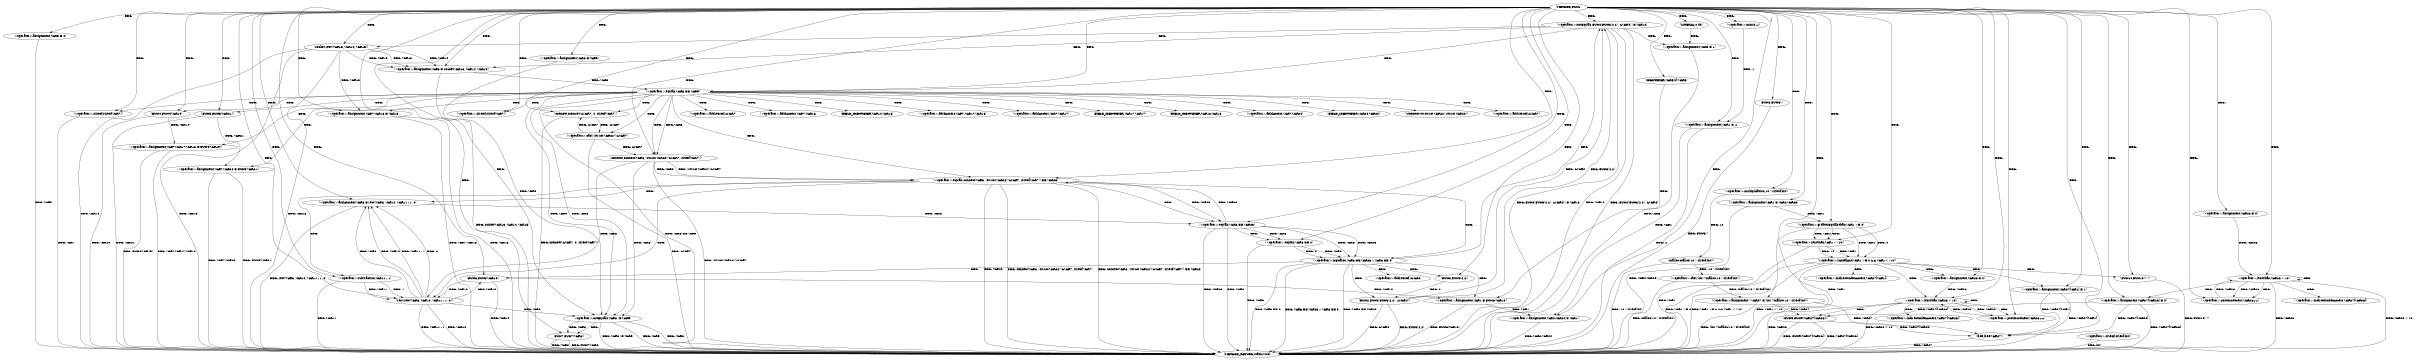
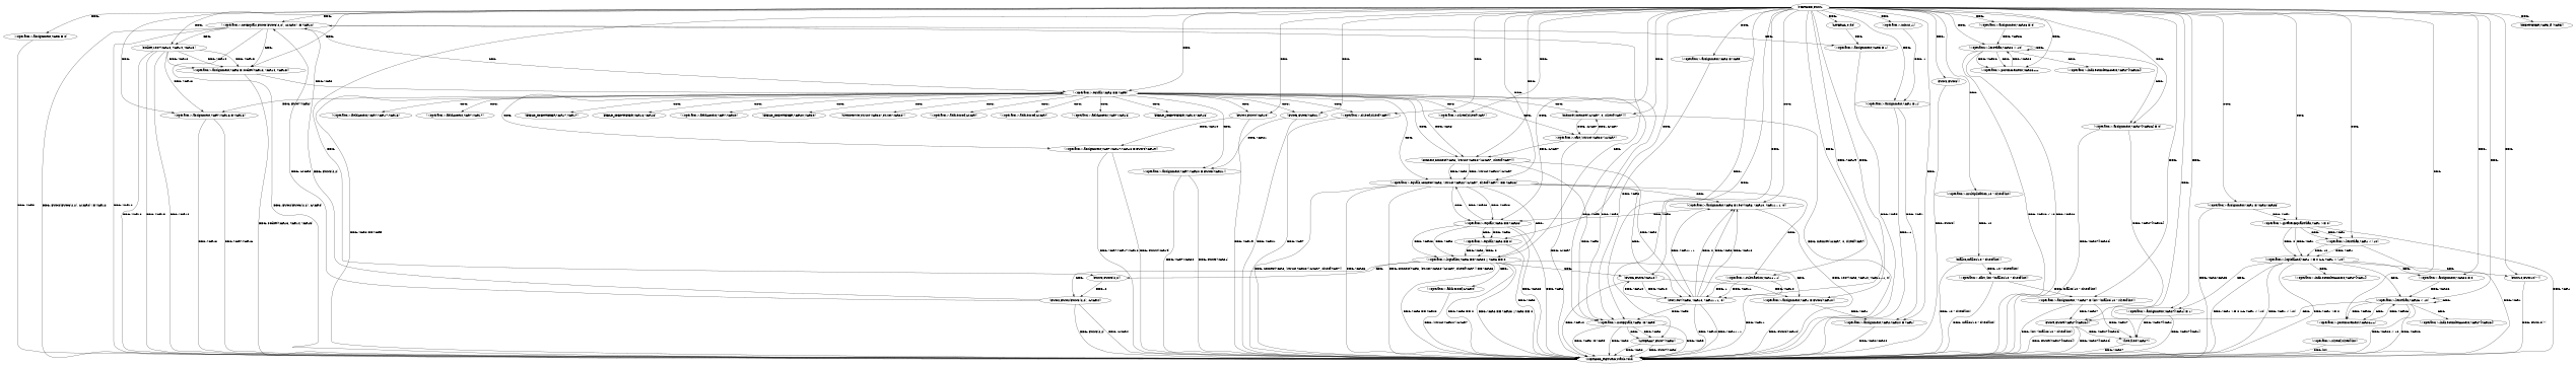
  digraph {
    fontname="DejaVu Serif"
    node [fontname="DejaVu Serif"]
    edge [fontname="DejaVu Serif"]
    n1 [label="(METHOD,FUN1)"]
    n2 [label="(<operator>.assignment,VAR1 = -1)"]
    n3 [label="(<operator>.minus,-1)"]
    n4 [label="(<operator>.assignment,VAR5 = 0)"]
    n5 [label="(<operator>.assignment,VAR8 = VAR9)"]
    n6 [label="(<operator>.notEquals,FUN2(FUN3(2,2), &VAR4) != VAR12)"]
    n7 [label="(FUN3,FUN3(2,2))"]
    n8 [label="(<operator>.assignment,VAR8 = socket(VAR13, VAR14, VAR15))"]
    n9 [label="(socket,recv(VAR13, VAR14, VAR15))"]
    n10 [label="(<operator>.equals,VAR8 == VAR9)"]
    n11 [label="(memset,memset(&VAR7, 0, sizeof(VAR7)))"]
    n12 [label="(<operator>.sizeOf,sizeof(VAR7))"]
    n13 [label="(<operator>.assignment,VAR7.VAR16 = VAR13)"]
    n14 [label="(FUN4,FUN4(VAR19))"]
    n15 [label="(FUN5,FUN5(VAR21))"]
    n16 [label="(<operator>.equals,connect(VAR8, (struct VAR22*)&VAR7, sizeof(VAR7)) == VAR23)"]
    n17 [label="(connect,connect(VAR8, (struct VAR22*)&VAR7, sizeof(VAR7)))"]
    n18 [label="(<operator>.sizeOf,sizeof(VAR7))"]
    n19 [label="(<operator>.assignment,VAR6 = recv(VAR8, VAR10, VAR11 - 1, 0))"]
    n20 [label="(recv,recv(VAR8, VAR10, VAR11 - 1, 0))"]
    n21 [label="(<operator>.subtraction,VAR11 - 1)"]
    n22 [label="(<operator>.equals,VAR6 == VAR23)"]
    n23 [label="(<operator>.equals,VAR6 == 0)"]
    n24 [label="(<operator>.assignment,VAR1 = FUN6(VAR10))"]
    n25 [label="(FUN6,FUN6(VAR10))"]
    n26 [label="(LITERAL,0,do)"]
    n27 [label="(<operator>.notEquals,VAR8 != VAR9)"]
-   n28 [label="(FUN7,FUN7(VAR8))"]
+   n28 [label="(LITERAL7,FUN7(VAR8))"]
    n29 [label="(IDENTIFIER,VAR5,if (VAR5))"]
    n30 [label="(FUN8,FUN8())"]
    n31 [label="(<operator>.assignment,VAR2.VAR24 = VAR1)"]
    n32 [label="(<operator>.assignment,VAR1 = VAR2.VAR25)"]
    n33 [label="(<operator>.assignment,* VAR27 = (int *)malloc(10 * sizeof(int)))"]
    n34 [label="(<operator>.multiplication,10 * sizeof(int))"]
    n35 [label="(<operator>.assignment,VAR26 = 0)"]
    n36 [label="(<operator>.lessThan,VAR26 < 10)"]
    n37 [label="(<operator>.postIncrement,VAR26++)"]
    n38 [label="(<operator>.assignment,VAR27[VAR26] = 0)"]
    n39 [label="(<operator>.greaterEqualsThan,VAR1 >= 0)"]
    n40 [label="(<operator>.lessThan,VAR1 < (10))"]
    n41 [label="(<operator>.assignment,VAR27[VAR1] = 1)"]
    n42 [label="(<operator>.assignment,VAR26 = 0)"]
    n43 [label="(<operator>.lessThan,VAR26 < 10)"]
    n44 [label="(<operator>.postIncrement,VAR26++)"]
    n45 [label="(FUN10,FUN10(\"\"))"]
    n46 [label="(free,free(VAR27))"]
    n47 [label="(METHOD_RETURN,static void)"]
    n48 [label="(<operator>.assignment,VAR5 = 1)"]
    n49 [label="(FUN2,FUN2(FUN3(2,2), &VAR4))"]
    n50 [label="(<operator>.assignment,VAR7.VAR17.VAR18 = FUN4(VAR19))"]
    n51 [label="(<operator>.assignment,VAR7.VAR20 = FUN5(VAR21))"]
    n52 [label="(<operator>.cast,(struct VAR22*)&VAR7)"]
    n53 [label="(<operator>.addressOf,&VAR7)"]
    n54 [label="(<operator>.fieldAccess,VAR7.VAR16)"]
    n55 [label="(FIELD_IDENTIFIER,VAR10,VAR16)"]
    n56 [label="(<operator>.fieldAccess,VAR7.VAR17.VAR18)"]
    n57 [label="(<operator>.fieldAccess,VAR7.VAR17)"]
    n58 [label="(FIELD_IDENTIFIER,VAR17,VAR17)"]
    n59 [label="(FIELD_IDENTIFIER,VAR18,VAR18)"]
    n60 [label="(<operator>.fieldAccess,VAR7.VAR20)"]
    n61 [label="(FIELD_IDENTIFIER,VAR20,VAR20)"]
    n62 [label="(UNKNOWN,struct VAR22*,struct VAR22*)"]
    n63 [label="(<operator>.addressOf,&VAR7)"]
    n64 [label="(<operator>.logicalOr,VAR6 == VAR23 || VAR6 == 0)"]
    n65 [label="(FUN9,FUN9(VAR27[VAR26]))"]
    n66 [label="(malloc,malloc(10 * sizeof(int)))"]
    n67 [label="(<operator>.sizeOf,sizeof(int))"]
    n68 [label="(<operator>.indirectIndexAccess,VAR27[VAR26])"]
    n69 [label="(<operator>.logicalAnd,VAR1 >= 0 && VAR1 < (10))"]
    n70 [label="(<operator>.indirectIndexAccess,VAR27[VAR26])"]
    n71 [label="(<operator>.addressOf,&VAR4)"]
    n72 [label="(<operator>.cast,(int *)malloc(10 * sizeof(int)))"]
    n73 [label="(<operator>.indirectIndexAccess,VAR27[VAR1])"]
    n1 -> n2 [label="DDG: "]
    n1 -> n3 [label="DDG: "]
    n1 -> n4 [label="DDG: "]
    n1 -> n5 [label="DDG: "]
    n1 -> n6 [label="DDG: "]
    n1 -> n7 [label="DDG: "]
    n1 -> n8 [label="DDG: "]
    n1 -> n9 [label="DDG: "]
    n1 -> n10 [label="DDG: "]
    n1 -> n11 [label="DDG: "]
    n1 -> n12 [label="DDG: "]
    n1 -> n13 [label="DDG: "]
    n1 -> n14 [label="DDG: "]
    n1 -> n15 [label="DDG: "]
    n1 -> n16 [label="DDG: "]
    n1 -> n17 [label="DDG: "]
    n1 -> n18 [label="DDG: "]
    n1 -> n19 [label="DDG: "]
-   n1 -> n20 [label="DDG: "]
+   n1 -> n20 [label="DDG: VAR19"]
    n1 -> n21 [label="DDG: "]
    n1 -> n22 [label="DDG: "]
    n1 -> n23 [label="DDG: "]
-   n29 -> n24 [label="DDG: "]
+   n1 -> n24 [label="DDG: "]
    n1 -> n25 [label="DDG: "]
    n1 -> n26 [label="DDG: "]
    n1 -> n27 [label="DDG: "]
    n1 -> n28 [label="DDG: "]
    n1 -> n29 [label="DDG: "]
    n1 -> n30 [label="DDG: "]
    n1 -> n31 [label="DDG: "]
    n1 -> n32 [label="DDG: "]
    n1 -> n33 [label="DDG: "]
    n1 -> n34 [label="DDG: "]
    n1 -> n35 [label="DDG: "]
    n1 -> n36 [label="DDG: "]
    n1 -> n37 [label="DDG: "]
    n1 -> n38 [label="DDG: "]
    n1 -> n39 [label="DDG: "]
    n1 -> n40 [label="DDG: "]
    n1 -> n41 [label="DDG: "]
    n1 -> n42 [label="DDG: "]
    n1 -> n43 [label="DDG: "]
    n1 -> n44 [label="DDG: "]
    n1 -> n45 [label="DDG: "]
    n1 -> n46 [label="DDG: "]
    n2 -> n31 [label="DDG: VAR1"]
    n2 -> n47 [label="DDG: -1"]
    n3 -> n2 [label="DDG: 1"]
    n4 -> n47 [label="DDG: VAR5"]
    n5 -> n27 [label="DDG: VAR8"]
    n6 -> n8 [label="CDG: "]
    n6 -> n9 [label="CDG: "]
    n6 -> n10 [label="CDG: "]
    n6 -> n47 [label="DDG: FUN2(FUN3(2,2), &VAR4)"]
    n6 -> n47 [label="DDG: FUN2(FUN3(2,2), &VAR4) != VAR12"]
    n6 -> n47 [label="DDG: VAR12"]
    n6 -> n48 [label="CDG: "]
    n7 -> n49 [label="DDG: 2"]
    n8 -> n10 [label="DDG: VAR8"]
    n8 -> n47 [label="DDG: socket(VAR13, VAR14, VAR15)"]
    n9 -> n8 [label="DDG: VAR13"]
    n9 -> n8 [label="DDG: VAR14"]
    n9 -> n8 [label="DDG: VAR15"]
    n9 -> n13 [label="DDG: VAR13"]
    n9 -> n47 [label="DDG: VAR15"]
    n9 -> n47 [label="DDG: VAR14"]
    n9 -> n47 [label="DDG: VAR13"]
    n10 -> n11 [label="CDG: "]
    n10 -> n12 [label="CDG: "]
-   n10 -> n13 [label="CDG: "]
+   n10 -> n13 [label="DDG: FUN7(VAR8)"]
    n10 -> n14 [label="CDG: "]
    n10 -> n15 [label="CDG: "]
    n10 -> n16 [label="CDG: "]
    n10 -> n17 [label="DDG: VAR8"]
    n10 -> n17 [label="CDG: "]
    n10 -> n18 [label="CDG: "]
    n10 -> n27 [label="DDG: VAR8"]
    n10 -> n27 [label="DDG: VAR9"]
    n10 -> n47 [label="DDG: VAR8 == VAR9"]
    n10 -> n50 [label="CDG: "]
    n10 -> n51 [label="CDG: "]
    n10 -> n52 [label="CDG: "]
    n10 -> n53 [label="CDG: "]
    n10 -> n54 [label="CDG: "]
    n10 -> n55 [label="CDG: "]
    n10 -> n56 [label="CDG: "]
    n10 -> n57 [label="CDG: "]
    n10 -> n58 [label="CDG: "]
    n10 -> n59 [label="CDG: "]
    n10 -> n60 [label="CDG: "]
    n10 -> n61 [label="CDG: "]
    n10 -> n62 [label="CDG: "]
    n10 -> n63 [label="CDG: "]
    n11 -> n47 [label="DDG: memset(&VAR7, 0, sizeof(VAR7))"]
    n11 -> n52 [label="DDG: &VAR7"]
    n13 -> n47 [label="DDG: VAR13"]
    n13 -> n47 [label="DDG: VAR7.VAR16"]
    n14 -> n47 [label="DDG: VAR19"]
    n14 -> n50 [label="DDG: VAR19"]
    n15 -> n47 [label="DDG: VAR21"]
    n15 -> n51 [label="DDG: VAR21"]
    n16 -> n19 [label="CDG: "]
    n16 -> n20 [label="CDG: "]
    n16 -> n21 [label="CDG: "]
    n16 -> n22 [label="DDG: VAR23"]
    n16 -> n22 [label="CDG: "]
    n16 -> n47 [label="DDG: VAR23"]
    n16 -> n47 [label="DDG: connect(VAR8, (struct VAR22*)&VAR7, sizeof(VAR7))"]
    n16 -> n47 [label="DDG: connect(VAR8, (struct VAR22*)&VAR7, sizeof(VAR7)) == VAR23"]
    n16 -> n64 [label="CDG: "]
    n17 -> n16 [label="DDG: VAR8"]
    n17 -> n16 [label="DDG: (struct VAR22*)&VAR7"]
    n17 -> n20 [label="DDG: VAR8"]
    n17 -> n27 [label="DDG: VAR8"]
-   n17 -> n47 [label="DDG: (struct VAR22*)&VAR7"]
+   n71 -> n47 [label="DDG: (struct VAR22*)&VAR7"]
    n18 -> n47 [label="DDG: VAR7"]
    n19 -> n22 [label="DDG: VAR6"]
    n19 -> n47 [label="DDG: recv(VAR8, VAR10, VAR11 - 1, 0)"]
    n20 -> n19 [label="DDG: VAR8"]
    n20 -> n19 [label="DDG: VAR10"]
    n20 -> n19 [label="DDG: VAR11 - 1"]
    n20 -> n19 [label="DDG: 0"]
-   n20 -> n25 [label="CDG: VAR10"]
+   n20 -> n25 [label="DDG: VAR10"]
    n20 -> n27 [label="DDG: VAR8"]
    n20 -> n47 [label="DDG: VAR10"]
    n20 -> n47 [label="DDG: VAR11 - 1"]
    n21 -> n20 [label="DDG: VAR11"]
    n21 -> n20 [label="DDG: 1"]
    n21 -> n47 [label="DDG: VAR11"]
    n22 -> n16 [label="DDG: VAR23"]
    n22 -> n23 [label="DDG: VAR6"]
    n22 -> n23 [label="CDG: "]
    n22 -> n47 [label="DDG: VAR23"]
    n22 -> n47 [label="DDG: VAR6"]
    n22 -> n64 [label="DDG: VAR6"]
    n22 -> n64 [label="DDG: VAR23"]
    n23 -> n47 [label="DDG: VAR6"]
    n23 -> n64 [label="DDG: VAR6"]
    n23 -> n64 [label="DDG: 0"]
    n24 -> n31 [label="DDG: VAR1"]
    n24 -> n47 [label="DDG: FUN6(VAR10)"]
    n25 -> n20 [label="DDG: VAR10"]
    n25 -> n24 [label="DDG: VAR10"]
    n25 -> n47 [label="DDG: VAR10"]
    n26 -> n48 [label="DDG: "]
    n27 -> n28 [label="DDG: VAR8"]
    n27 -> n28 [label="CDG: "]
    n27 -> n47 [label="DDG: VAR9"]
    n27 -> n47 [label="DDG: VAR8 != VAR9"]
    n27 -> n47 [label="DDG: VAR8"]
    n28 -> n47 [label="DDG: FUN7(VAR8)"]
    n28 -> n47 [label="DDG: VAR8"]
    n30 -> n47 [label="DDG: FUN8()"]
    n31 -> n47 [label="DDG: VAR2.VAR24"]
    n32 -> n39 [label="DDG: VAR1"]
    n32 -> n47 [label="DDG: VAR2.VAR25"]
    n33 -> n46 [label="DDG: VAR27"]
    n33 -> n47 [label="DDG: (int *)malloc(10 * sizeof(int))"]
    n33 -> n65 [label="DDG: VAR27"]
    n34 -> n66 [label="DDG: 10"]
    n35 -> n36 [label="DDG: VAR26"]
    n36 -> n36 [label="CDG: "]
    n36 -> n37 [label="DDG: VAR26"]
    n36 -> n37 [label="CDG: "]
    n36 -> n38 [label="CDG: "]
    n36 -> n47 [label="DDG: VAR26"]
    n36 -> n47 [label="DDG: VAR26 < 10"]
    n36 -> n68 [label="CDG: "]
    n37 -> n36 [label="DDG: VAR26"]
-   n38 -> n46 [label="DDG: VAR27[VAR26]"]
    n38 -> n47 [label="DDG: VAR27[VAR26]"]
    n38 -> n65 [label="DDG: VAR27[VAR26]"]
    n39 -> n40 [label="DDG: VAR1"]
    n39 -> n40 [label="CDG: "]
    n39 -> n47 [label="DDG: VAR1"]
    n39 -> n69 [label="DDG: VAR1"]
    n39 -> n69 [label="DDG: 0"]
    n40 -> n47 [label="DDG: VAR1"]
    n40 -> n69 [label="DDG: VAR1"]
    n40 -> n69 [label="DDG: 10"]
    n41 -> n46 [label="DDG: VAR27[VAR1]"]
    n41 -> n47 [label="DDG: VAR27[VAR1]"]
    n42 -> n43 [label="DDG: VAR26"]
    n43 -> n43 [label="CDG: "]
    n43 -> n44 [label="DDG: VAR26"]
    n43 -> n44 [label="CDG: "]
    n43 -> n47 [label="DDG: VAR26"]
    n43 -> n47 [label="DDG: VAR26 < 10"]
    n43 -> n65 [label="CDG: "]
    n43 -> n70 [label="CDG: "]
    n44 -> n43 [label="DDG: VAR26"]
    n45 -> n47 [label="DDG: FUN10(\"\")"]
    n46 -> n47 [label="DDG: VAR27"]
    n48 -> n47 [label="DDG: VAR5"]
    n49 -> n6 [label="DDG: FUN3(2,2)"]
    n49 -> n6 [label="DDG: &VAR4"]
    n49 -> n47 [label="DDG: FUN3(2,2)"]
    n49 -> n47 [label="DDG: &VAR4"]
    n50 -> n47 [label="DDG: FUN4(VAR19)"]
    n50 -> n47 [label="DDG: VAR7.VAR17.VAR18"]
    n51 -> n47 [label="DDG: FUN5(VAR21)"]
    n51 -> n47 [label="DDG: VAR7.VAR20"]
    n52 -> n11 [label="DDG: &VAR7"]
    n52 -> n17 [label="DDG: &VAR7"]
    n52 -> n47 [label="DDG: &VAR7"]
    n64 -> n6 [label="CDG: "]
    n64 -> n7 [label="CDG: "]
    n64 -> n24 [label="CDG: "]
    n64 -> n25 [label="CDG: "]
    n64 -> n47 [label="DDG: VAR6 == 0"]
    n64 -> n47 [label="DDG: VAR6 == VAR23 || VAR6 == 0"]
    n64 -> n47 [label="DDG: VAR6 == VAR23"]
    n64 -> n49 [label="CDG: "]
    n64 -> n71 [label="CDG: "]
    n65 -> n46 [label="DDG: VAR27[VAR26]"]
    n65 -> n47 [label="DDG: VAR27[VAR26]"]
    n65 -> n47 [label="DDG: FUN9(VAR27[VAR26])"]
    n66 -> n47 [label="DDG: 10 * sizeof(int)"]
    n66 -> n72 [label="DDG: 10 * sizeof(int)"]
    n67 -> n47 [label="DDG: int"]
    n69 -> n41 [label="CDG: "]
    n69 -> n42 [label="CDG: "]
    n69 -> n43 [label="CDG: "]
    n69 -> n45 [label="CDG: "]
    n69 -> n47 [label="DDG: VAR1 < (10)"]
    n69 -> n47 [label="DDG: VAR1 >= 0"]
    n69 -> n47 [label="DDG: VAR1 >= 0 && VAR1 < (10)"]
    n69 -> n73 [label="CDG: "]
    n72 -> n33 [label="DDG: malloc(10 * sizeof(int))"]
    n72 -> n47 [label="DDG: malloc(10 * sizeof(int))"]
  }
